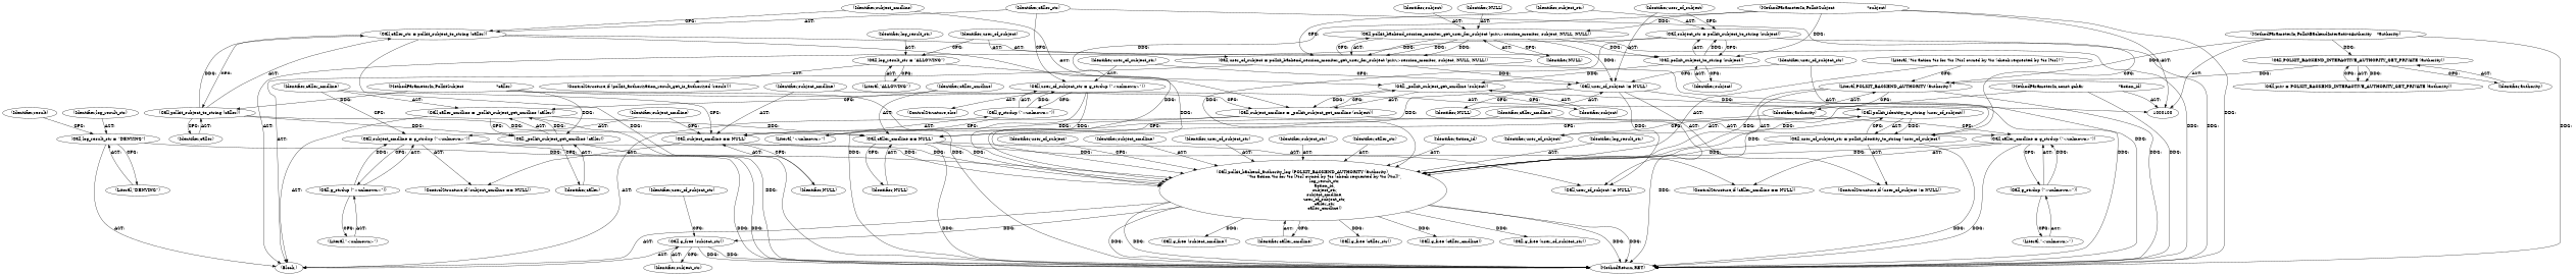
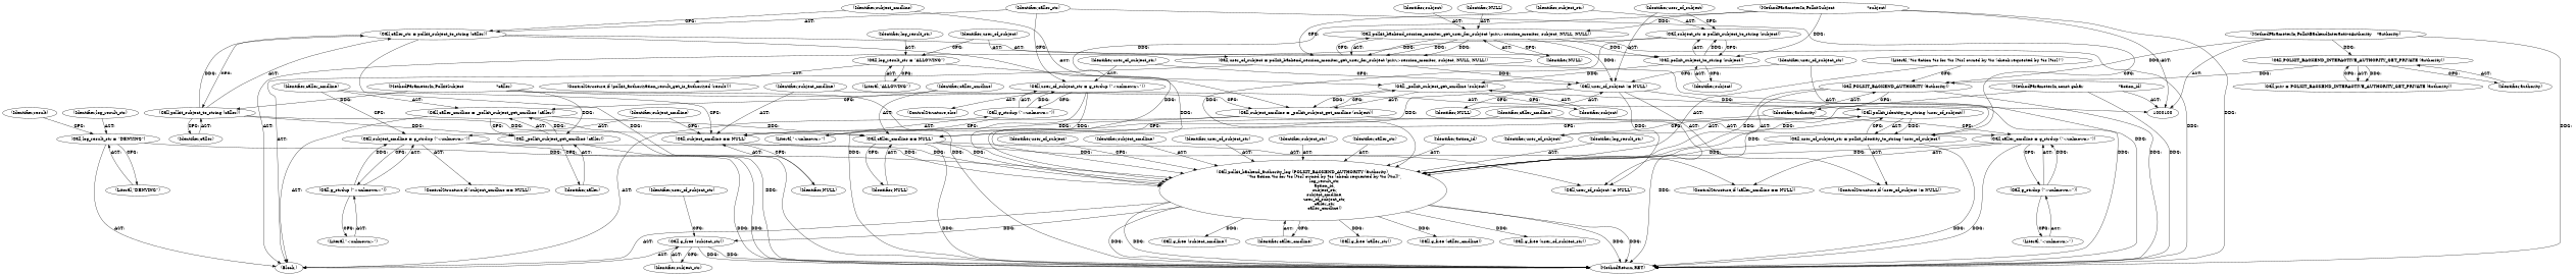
  digraph {
    n1 [label="(Call,g_free (subject_str))"]
    n2 [label="(MethodReturn,RET)"]
    n3 [label="(Identifier,subject_str)"]
    n4 [label="(Block,)"]
    n5 [label="(Call,polkit_backend_authority_log (POLKIT_BACKEND_AUTHORITY (authority),\n                                \"%s action %s for %s [%s] owned by %s (check requested by %s [%s])\",\n                                log_result_str,\n                                action_id,\n                                subject_str,\n                                subject_cmdline,\n                                user_of_subject_str,\n                                caller_str,\n                                caller_cmdline))"]
    n6 [label="(Call,g_free (subject_cmdline))"]
    n7 [label="(Identifier,caller_cmdline)"]
    n8 [label="(Call,g_free (caller_str))"]
    n9 [label="(Call,g_free (caller_cmdline))"]
    n10 [label="(Call,g_free (user_of_subject_str))"]
-   n11 [label="(Literal,POLKIT_BACKEND_AUTHORITY (authority))"]
+   n11 [label="(Call,POLKIT_BACKEND_AUTHORITY (authority))"]
    n12 [label="(Identifier,authority)"]
    n13 [label="(Call,caller_cmdline == NULL)"]
    n14 [label="(Call,caller_cmdline = g_strdup (\"<unknown>\"))"]
    n15 [label="(Call,POLKIT_BACKEND_INTERACTIVE_AUTHORITY_GET_PRIVATE (authority))"]
    n16 [label="(Identifier,authority)"]
    n17 [label="(Call,priv = POLKIT_BACKEND_INTERACTIVE_AUTHORITY_GET_PRIVATE (authority))"]
    n18 [label="(MethodParameterIn,PolkitBackendInteractiveAuthority    *authority)"]
    1000100
    n20 [label="(Call,log_result_str = \"ALLOWING\")"]
    n21 [label="(ControlStructure,if (polkit_authorization_result_get_is_authorized (result)))"]
    n22 [label="(Literal,\"ALLOWING\")"]
    n23 [label="(Call,log_result_str = \"DENYING\")"]
    n24 [label="(Literal,\"DENYING\")"]
    n25 [label="(MethodParameterIn,const gchar                          *action_id)"]
    n26 [label="(Call,subject_str = polkit_subject_to_string (subject))"]
    n27 [label="(Call,polkit_subject_to_string (subject))"]
    n28 [label="(Call,_polkit_subject_get_cmdline (subject))"]
    n29 [label="(Identifier,subject)"]
    n30 [label="(Call,subject_cmdline = _polkit_subject_get_cmdline (subject))"]
    n31 [label="(Identifier,subject)"]
    n32 [label="(Call,polkit_backend_session_monitor_get_user_for_subject (priv->session_monitor, subject, NULL, NULL))"]
    n33 [label="(Call,user_of_subject != NULL)"]
    n34 [label="(Call,user_of_subject = polkit_backend_session_monitor_get_user_for_subject (priv->session_monitor, subject, NULL, NULL))"]
    n35 [label="(Identifier,NULL)"]
    n36 [label="(Call,subject_cmdline == NULL)"]
    n37 [label="(Call,polkit_identity_to_string (user_of_subject))"]
    n38 [label="(ControlStructure,if (user_of_subject != NULL))"]
    n39 [label="(Identifier,NULL)"]
    n40 [label="(Call,user_of_subject != NULL)"]
    n41 [label="(MethodParameterIn,PolkitSubject                        *subject)"]
    n42 [label="(ControlStructure,if (subject_cmdline == NULL))"]
    n43 [label="(Identifier,NULL)"]
    n44 [label="(ControlStructure,if (caller_cmdline == NULL))"]
    n45 [label="(Identifier,NULL)"]
    n46 [label="(Call,user_of_subject_str = polkit_identity_to_string (user_of_subject))"]
    n47 [label="(Identifier,user_of_subject)"]
    n48 [label="(Call,subject_cmdline = g_strdup (\"<unknown>\"))"]
    n49 [label="(Call,g_strdup (\"<unknown>\"))"]
    n50 [label="(Literal,\"<unknown>\")"]
    n51 [label="(Call,user_of_subject_str = g_strdup (\"<unknown>\"))"]
    n52 [label="(Call,g_strdup (\"<unknown>\"))"]
    n53 [label="(ControlStructure,else)"]
    n54 [label="(Literal,\"<unknown>\")"]
    n55 [label="(Call,caller_str = polkit_subject_to_string (caller))"]
    n56 [label="(Call,polkit_subject_to_string (caller))"]
    n57 [label="(Call,_polkit_subject_get_cmdline (caller))"]
    n58 [label="(Identifier,caller)"]
    n59 [label="(Call,caller_cmdline = _polkit_subject_get_cmdline (caller))"]
    n60 [label="(Identifier,caller)"]
    n61 [label="(MethodParameterIn,PolkitSubject                        *caller)"]
    n62 [label="(Call,g_strdup (\"<unknown>\"))"]
    n63 [label="(Literal,\"<unknown>\")"]
    n64 [label="(Identifier,user_of_subject_str)"]
    n65 [label="(Identifier,log_result_str)"]
    n66 [label="(Identifier,user_of_subject_str)"]
    n67 [label="(Identifier,result)"]
    n68 [label="(Identifier,user_of_subject)"]
    n69 [label="(Identifier,caller_cmdline)"]
    n70 [label="(Identifier,caller_cmdline)"]
    n71 [label="(Identifier,log_result_str)"]
    n72 [label="(Identifier,user_of_subject)"]
    n73 [label="(Identifier,subject_cmdline)"]
    n74 [label="(Identifier,caller_cmdline)"]
    n75 [label="(Identifier,subject_cmdline)"]
    n76 [label="(Identifier,log_result_str)"]
    n77 [label="(Identifier,subject_cmdline)"]
    n78 [label="(Identifier,caller_str)"]
    n79 [label="(Identifier,user_of_subject_str)"]
    n80 [label="(Identifier,subject)"]
    n81 [label="(Identifier,subject_str)"]
    n82 [label="(Identifier,caller_str)"]
    n83 [label="(Identifier,subject_str)"]
    n84 [label="(Identifier,NULL)"]
    n85 [label="(Identifier,user_of_subject)"]
    n86 [label="(Identifier,subject_cmdline)"]
    n87 [label="(Identifier,action_id)"]
    n88 [label="(Identifier,user_of_subject_str)"]
    n89 [label="(Literal,\"%s action %s for %s [%s] owned by %s (check requested by %s [%s])\")"]
    n1 -> n2 [label="DDG: "]
    n1 -> n2 [label="DDG: "]
    n1 -> n3 [label="CFG: "]
    n1 -> n4 [label="AST: "]
    n3 -> n1 [label="AST: "]
    n5 -> n1 [label="DDG: "]
    n5 -> n2 [label="DDG: "]
    n5 -> n2 [label="DDG: "]
    n5 -> n2 [label="DDG: "]
    n5 -> n2 [label="DDG: "]
    n5 -> n4 [label="AST: "]
    n5 -> n6 [label="DDG: "]
    n5 -> n7 [label="CFG: "]
    n5 -> n8 [label="DDG: "]
    n5 -> n9 [label="DDG: "]
    n5 -> n10 [label="DDG: "]
    n7 -> n5 [label="AST: "]
    n11 -> n2 [label="DDG: "]
    n11 -> n5 [label="AST: "]
    n11 -> n5 [label="DDG: "]
    n11 -> n12 [label="CFG: "]
    n12 -> n11 [label="AST: "]
    n12 -> n13 [label="CFG: "]
    n12 -> n14 [label="CFG: "]
    n13 -> n2 [label="DDG: "]
    n13 -> n5 [label="DDG: "]
    n13 -> n40 [label="DDG: "]
    n13 -> n44 [label="AST: "]
    n13 -> n45 [label="CFG: "]
    n14 -> n2 [label="DDG: "]
    n14 -> n5 [label="DDG: "]
    n14 -> n44 [label="AST: "]
    n14 -> n62 [label="CFG: "]
    n15 -> n11 [label="DDG: "]
    n15 -> n16 [label="CFG: "]
    n15 -> n17 [label="AST: "]
    n15 -> n17 [label="DDG: "]
    n16 -> n15 [label="AST: "]
    n17 -> n15 [label="CFG: "]
    n18 -> n2 [label="DDG: "]
    n18 -> n11 [label="DDG: "]
    n18 -> n15 [label="DDG: "]
    n18 -> 1000100 [label="AST: "]
    n20 -> n5 [label="DDG: "]
    n20 -> n21 [label="AST: "]
    n20 -> n22 [label="CFG: "]
    n22 -> n20 [label="AST: "]
    n23 -> n4 [label="AST: "]
    n23 -> n5 [label="DDG: "]
    n23 -> n24 [label="CFG: "]
    n24 -> n23 [label="AST: "]
    n25 -> n2 [label="DDG: "]
    n25 -> n5 [label="DDG: "]
    n25 -> 1000100 [label="AST: "]
-   n26 -> n2 [label="DDG: "]
    n26 -> n4 [label="AST: "]
    n26 -> n5 [label="DDG: "]
    n26 -> n27 [label="CFG: "]
    n27 -> n26 [label="AST: "]
    n27 -> n26 [label="DDG: "]
    n27 -> n28 [label="DDG: "]
    n27 -> n29 [label="CFG: "]
    n28 -> n2 [label="DDG: "]
    n28 -> n30 [label="AST: "]
    n28 -> n30 [label="DDG: "]
    n28 -> n31 [label="CFG: "]
    n29 -> n27 [label="AST: "]
    n30 -> n2 [label="DDG: "]
    n30 -> n4 [label="AST: "]
    n30 -> n28 [label="CFG: "]
    n30 -> n36 [label="DDG: "]
    n31 -> n28 [label="AST: "]
    n32 -> n2 [label="DDG: "]
    n32 -> n27 [label="DDG: "]
    n32 -> n33 [label="DDG: "]
    n32 -> n34 [label="AST: "]
    n32 -> n34 [label="DDG: "]
    n32 -> n34 [label="DDG: "]
    n32 -> n34 [label="DDG: "]
    n32 -> n35 [label="CFG: "]
    n33 -> n36 [label="DDG: "]
    n33 -> n37 [label="DDG: "]
    n33 -> n38 [label="AST: "]
    n33 -> n39 [label="CFG: "]
    n33 -> n40 [label="DDG: "]
    n34 -> n2 [label="DDG: "]
    n34 -> n4 [label="AST: "]
    n34 -> n32 [label="CFG: "]
    n34 -> n33 [label="DDG: "]
    n35 -> n32 [label="AST: "]
    n36 -> n5 [label="DDG: "]
-   n36 -> n42 [label="AST: "]
    n36 -> n43 [label="CFG: "]
    n37 -> n40 [label="DDG: "]
    n37 -> n46 [label="AST: "]
    n37 -> n46 [label="DDG: "]
    n37 -> n47 [label="CFG: "]
    n39 -> n33 [label="AST: "]
    n41 -> n2 [label="DDG: "]
    n41 -> 1000100 [label="AST: "]
    n41 -> n27 [label="DDG: "]
    n41 -> n28 [label="DDG: "]
    n41 -> n32 [label="DDG: "]
    n43 -> n36 [label="AST: "]
    n45 -> n13 [label="AST: "]
    n46 -> n2 [label="DDG: "]
    n46 -> n5 [label="DDG: "]
    n46 -> n37 [label="CFG: "]
    n46 -> n38 [label="AST: "]
    n47 -> n37 [label="AST: "]
    n48 -> n2 [label="DDG: "]
    n48 -> n5 [label="DDG: "]
    n48 -> n42 [label="AST: "]
    n48 -> n49 [label="CFG: "]
    n49 -> n48 [label="AST: "]
    n49 -> n48 [label="DDG: "]
    n49 -> n50 [label="CFG: "]
    n50 -> n49 [label="AST: "]
    n51 -> n2 [label="DDG: "]
    n51 -> n5 [label="DDG: "]
    n51 -> n52 [label="CFG: "]
    n51 -> n53 [label="AST: "]
    n52 -> n51 [label="AST: "]
    n52 -> n51 [label="DDG: "]
    n52 -> n54 [label="CFG: "]
    n54 -> n52 [label="AST: "]
    n55 -> n2 [label="DDG: "]
    n55 -> n5 [label="DDG: "]
    n55 -> n27 [label="AST: "]
    n55 -> n56 [label="CFG: "]
    n56 -> n13 [label="DDG: "]
    n56 -> n55 [label="AST: "]
    n56 -> n55 [label="DDG: "]
    n56 -> n57 [label="DDG: "]
    n56 -> n58 [label="CFG: "]
    n57 -> n2 [label="DDG: "]
    n57 -> n59 [label="AST: "]
    n57 -> n59 [label="DDG: "]
    n57 -> n60 [label="CFG: "]
    n58 -> n56 [label="AST: "]
    n59 -> n2 [label="DDG: "]
    n59 -> n4 [label="AST: "]
    n59 -> n13 [label="DDG: "]
    n59 -> n57 [label="CFG: "]
    n60 -> n57 [label="AST: "]
    n61 -> n2 [label="DDG: "]
    n61 -> 1000100 [label="AST: "]
    n61 -> n56 [label="DDG: "]
    n61 -> n57 [label="DDG: "]
    n62 -> n14 [label="AST: "]
    n62 -> n14 [label="DDG: "]
    n62 -> n63 [label="CFG: "]
    n63 -> n62 [label="AST: "]
    n64 -> n33 [label="CFG: "]
    n64 -> n51 [label="AST: "]
    n65 -> n5 [label="AST: "]
    n66 -> n33 [label="CFG: "]
    n66 -> n46 [label="AST: "]
    n67 -> n23 [label="CFG: "]
    n68 -> n5 [label="CFG: "]
    n69 -> n13 [label="CFG: "]
    n69 -> n14 [label="AST: "]
    n70 -> n13 [label="AST: "]
    n70 -> n59 [label="CFG: "]
    n71 -> n20 [label="AST: "]
    n72 -> n26 [label="CFG: "]
    n72 -> n33 [label="AST: "]
    n73 -> n36 [label="CFG: "]
    n73 -> n48 [label="AST: "]
    n74 -> n36 [label="CFG: "]
    n74 -> n48 [label="CFG: "]
    n74 -> n59 [label="AST: "]
    n75 -> n5 [label="AST: "]
    n76 -> n23 [label="AST: "]
    n77 -> n30 [label="CFG: "]
    n77 -> n36 [label="AST: "]
    n78 -> n46 [label="CFG: "]
    n78 -> n51 [label="CFG: "]
    n78 -> n55 [label="AST: "]
    n79 -> n5 [label="AST: "]
    n80 -> n32 [label="AST: "]
    n81 -> n5 [label="AST: "]
    n82 -> n5 [label="AST: "]
    n83 -> n26 [label="AST: "]
    n83 -> n34 [label="CFG: "]
    n84 -> n32 [label="AST: "]
    n85 -> n20 [label="CFG: "]
    n85 -> n34 [label="AST: "]
    n86 -> n30 [label="AST: "]
    n86 -> n55 [label="CFG: "]
    n87 -> n5 [label="AST: "]
    n88 -> n1 [label="CFG: "]
    n89 -> n5 [label="AST: "]
    n89 -> n11 [label="CFG: "]
  }
